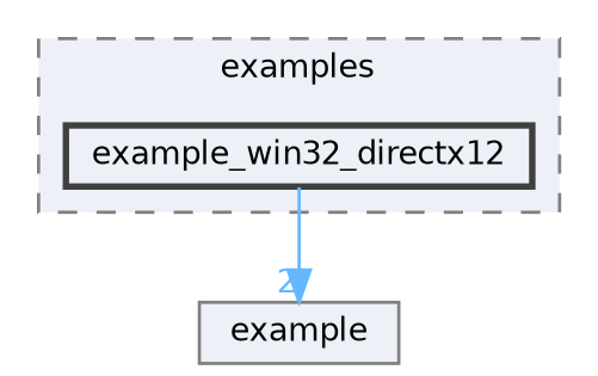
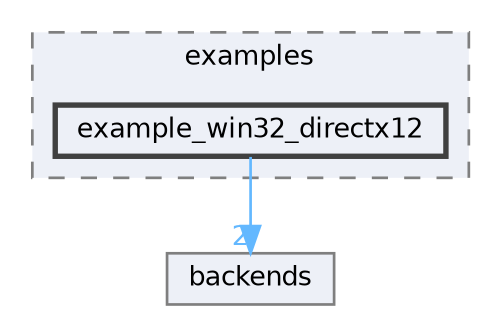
  digraph {
    compound=true
    node [fillcolor="#edf0f7" fontname=Helvetica fontsize=10 shape=box]
    n1 [color=grey25 height=0.2 label=example_win32_directx12 style="filled,bold" width=0.4]
-   n2 [color=grey50 height=0.2 label=example style=filled width=0.4]
+   n2 [color=grey50 height=0.2 label=backends style=filled width=0.4]
    subgraph cluster_1 {
      bgcolor="#edf0f7"
      fontname=Helvetica
      fontsize=10
      label=examples
      pencolor=grey50
      style="filled,dashed"
      n1
    }
    n1 -> n2 [color=steelblue1 fontcolor=steelblue1 fontname=Helvetica fontsize=10 headlabel=2 labeldistance=1.5 labelfontname=Helvetica labelfontsize=10]
  }
